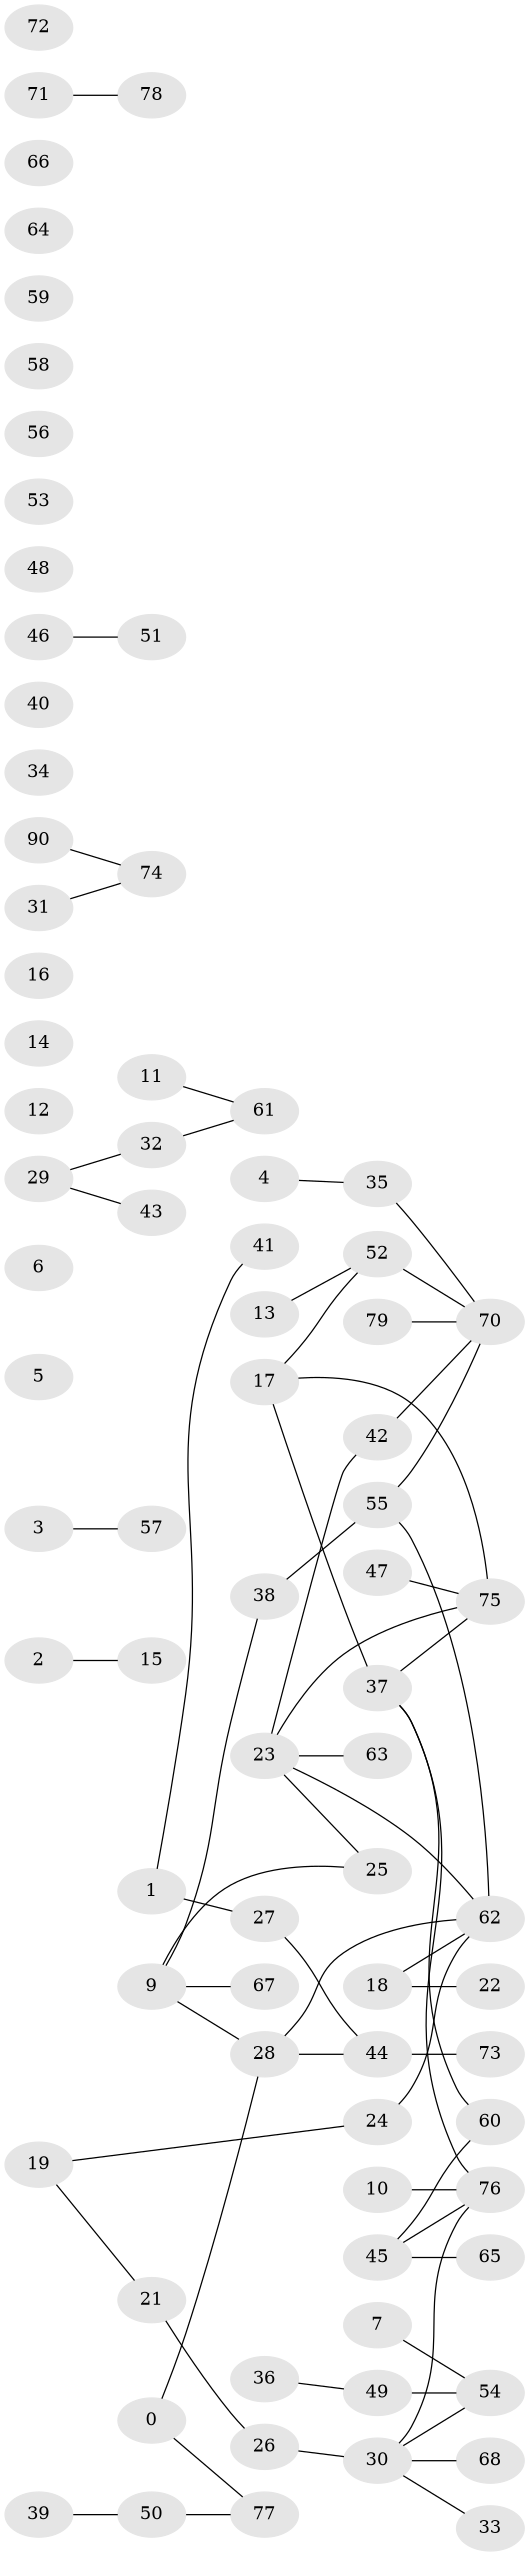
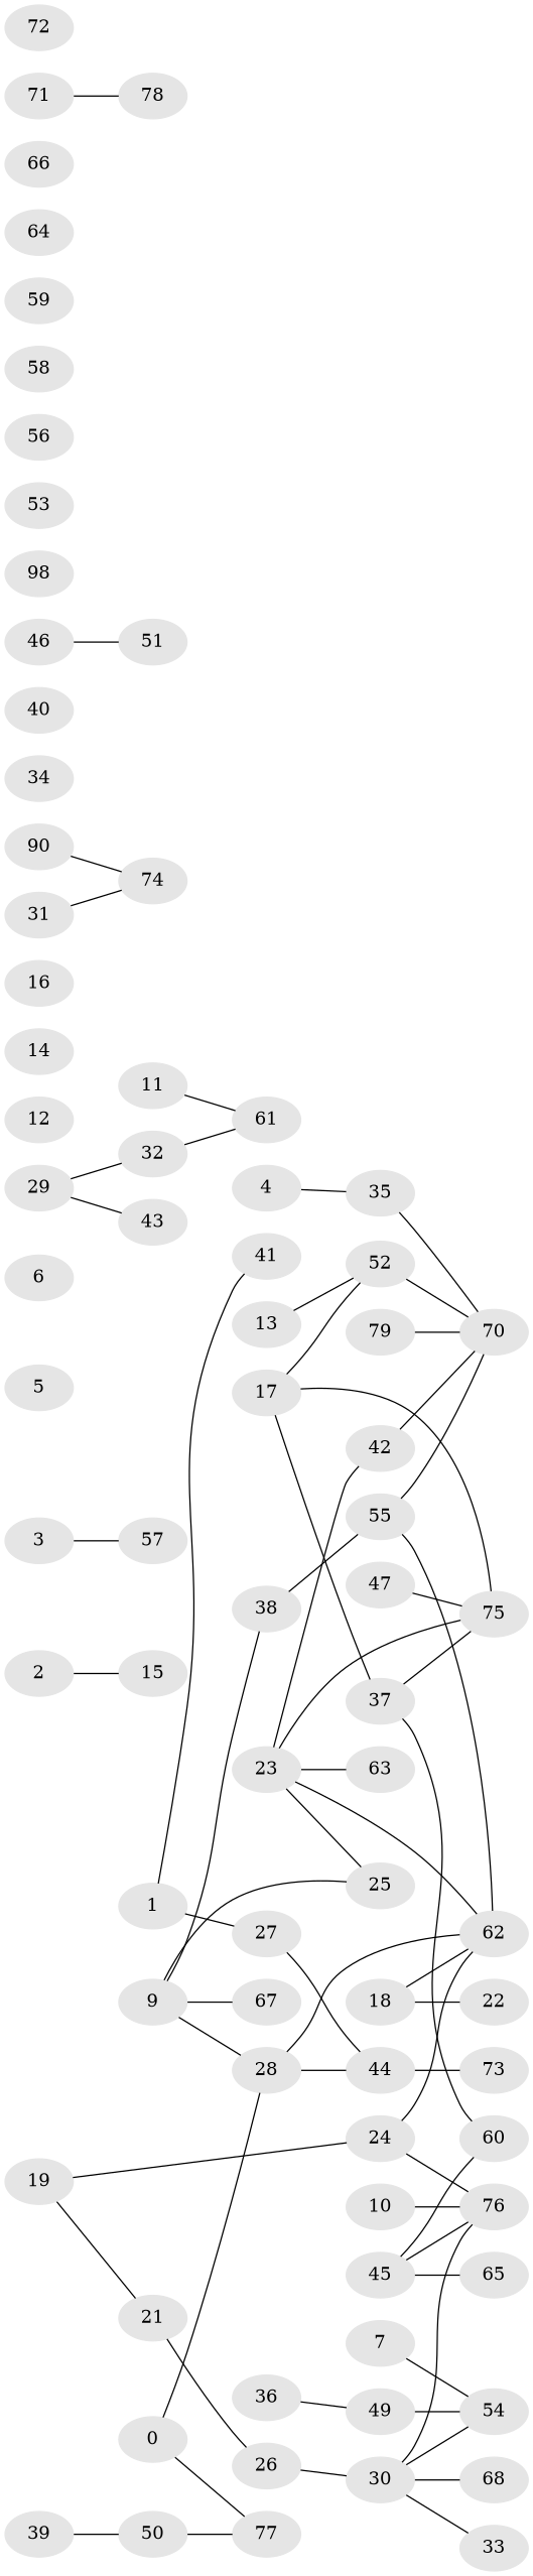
  graph {
    fontname="DejaVu Serif"
    rankdir=LR
    node [color=gray90 fontname="DejaVu Serif" style=filled]
    edge [fontname="DejaVu Serif"]
    1
    27
    41
    44
    2
    15
    3
    57
    4
    35
    70
    5
    6
    7
    54
    n16 [label=0]
    28
    77
    62
    9
    25
    38
    67
    55
    10
    76
    11
    61
    12
    13
    52
    14
    16
    17
    37
    75
    60
    18
    22
    19
    21
    24
    26
    n44 [label=90]
    74
    30
    23
    42
    63
    68
    33
    73
    29
    32
    43
    31
    34
    36
    49
    39
    50
    40
    45
    65
    46
    51
    47
-   48
+   48 [label=98]
    53
    56
    58
    59
    64
    66
    n75 [label=79]
    71
    78
    72
    1 -- 27
    1 -- 41
    27 -- 44
    44 -- 73
    2 -- 15
    3 -- 57
    4 -- 35
    35 -- 70
    7 -- 54
    n16 -- 28
    n16 -- 77
    28 -- 44
    28 -- 62
    9 -- 28
    9 -- 25
    9 -- 38
    9 -- 67
    38 -- 55
    55 -- 70
    55 -- 62
    10 -- 76
    11 -- 61
    13 -- 52
    52 -- 70
    17 -- 52
    17 -- 37
    17 -- 75
    37 -- 75
    37 -- 60
    18 -- 62
    18 -- 22
    19 -- 21
    19 -- 24
    21 -- 26
    24 -- 62
-   37 -- 76
+   24 -- 76
    26 -- 30
    n44 -- 74
    30 -- 54
    30 -- 76
    30 -- 68
    30 -- 33
    23 -- 62
    23 -- 25
    23 -- 75
    23 -- 42
    23 -- 63
    42 -- 70
    29 -- 32
    29 -- 43
    32 -- 61
    31 -- 74
    36 -- 49
    49 -- 54
    39 -- 50
    50 -- 77
    45 -- 76
    45 -- 60
    45 -- 65
    46 -- 51
    47 -- 75
    n75 -- 70
    71 -- 78
  }
